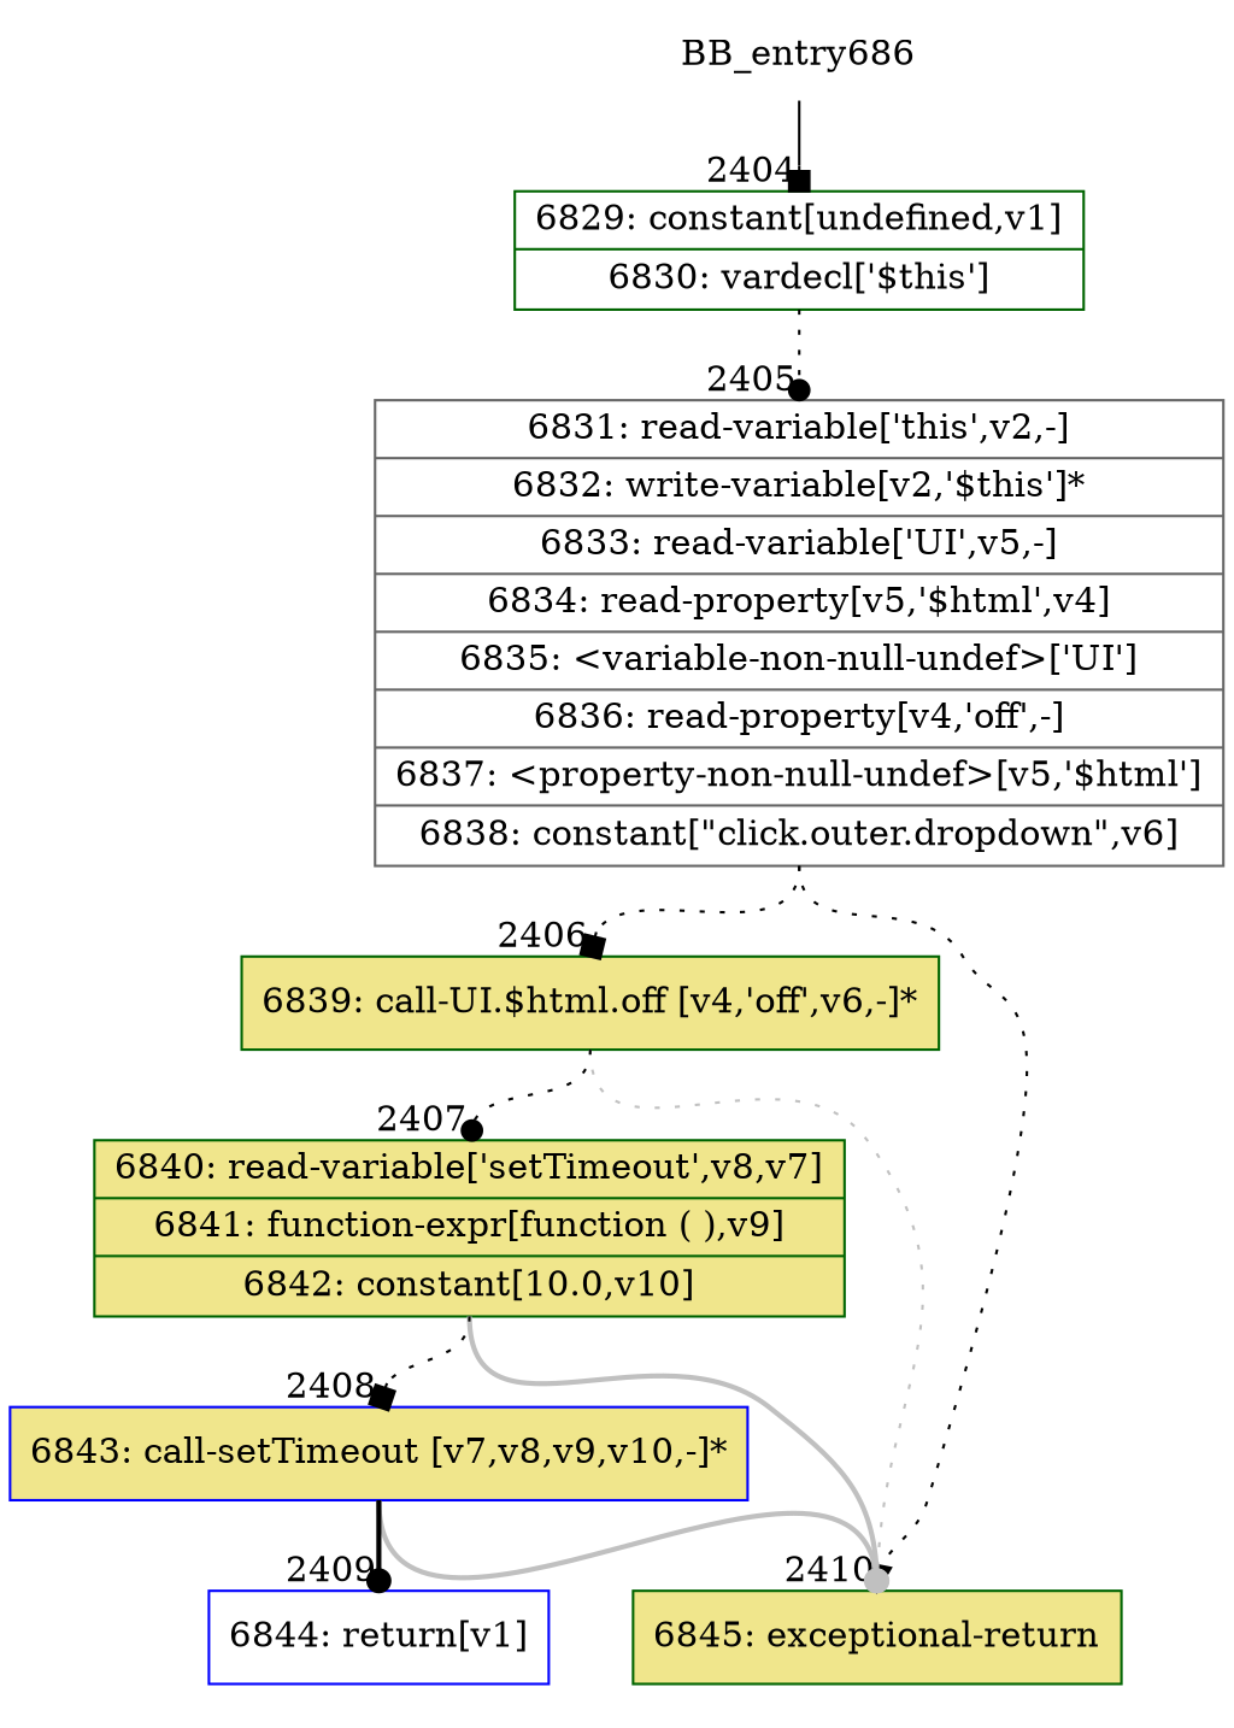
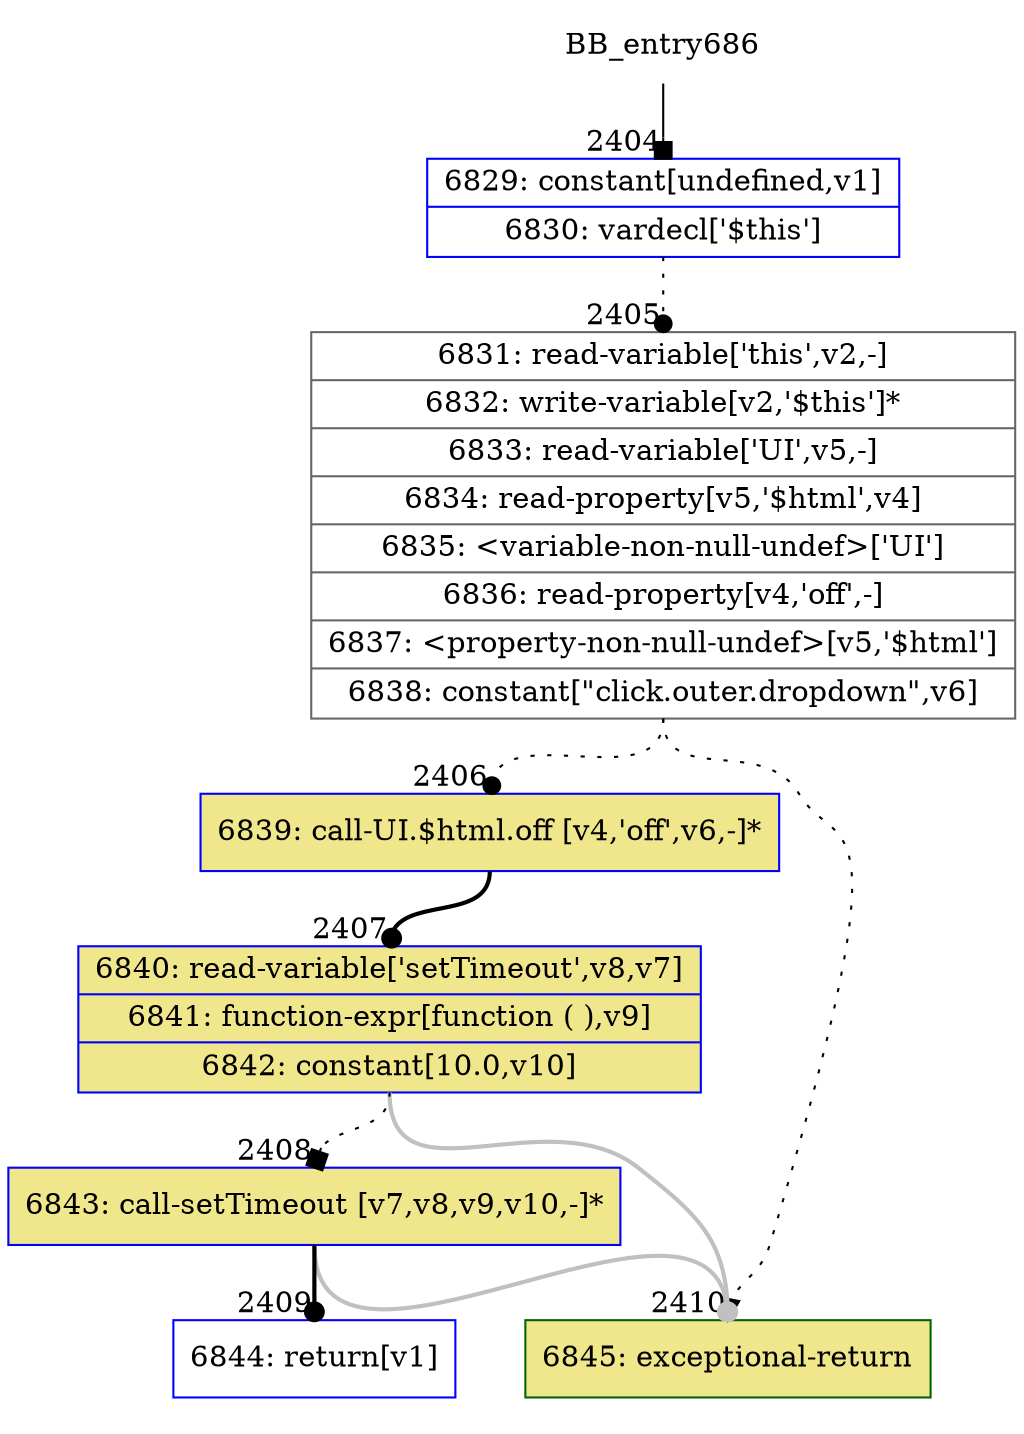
  digraph {
    rankdir=TD
    node [color=blue fillcolor=white shape=record style=filled]
    edge [arrowhead=dot headport=n style=dotted tailport=s]
    n1 [color=darkorange label=BB_entry686 shape=none]
-   n2 [color=darkgreen label="{6829: constant[undefined,v1]|6830: vardecl['$this']}"]
+   n2 [label="{6829: constant[undefined,v1]|6830: vardecl['$this']}"]
    n3 [color=gray40 label="{6831: read-variable['this',v2,-]|6832: write-variable[v2,'$this']*|6833: read-variable['UI',v5,-]|6834: read-property[v5,'$html',v4]|6835: \<variable-non-null-undef\>['UI']|6836: read-property[v4,'off',-]|6837: \<property-non-null-undef\>[v5,'$html']|6838: constant[\"click.outer.dropdown\",v6]}"]
-   n4 [color=darkgreen fillcolor=khaki label="{6839: call-UI.$html.off [v4,'off',v6,-]*}"]
+   n4 [fillcolor=khaki label="{6839: call-UI.$html.off [v4,'off',v6,-]*}"]
    n5 [color=darkgreen fillcolor=khaki label="{6845: exceptional-return}"]
-   n6 [color=darkgreen fillcolor=khaki label="{6840: read-variable['setTimeout',v8,v7]|6841: function-expr[function ( ),v9]|6842: constant[10.0,v10]}"]
+   n6 [fillcolor=khaki label="{6840: read-variable['setTimeout',v8,v7]|6841: function-expr[function ( ),v9]|6842: constant[10.0,v10]}"]
    n7 [fillcolor=khaki label="{6843: call-setTimeout [v7,v8,v9,v10,-]*}"]
    n8 [label="{6844: return[v1]}"]
    n1 -> n2 [arrowhead=box headlabel="    2404" style=solid]
    n2 -> n3 [headlabel="      2405"]
-   n3 -> n4 [arrowhead=box headlabel="      2406"]
+   n3 -> n4 [headlabel="      2406"]
    n3 -> n5 [arrowhead=normal color=black headlabel="      2410"]
-   n4 -> n5 [color=gray]
-   n4 -> n6 [headlabel="      2407"]
+   n4 -> n6 [headlabel="      2407" style=bold]
    n6 -> n5 [color=gray style=bold]
    n6 -> n7 [arrowhead=box headlabel="      2408"]
    n7 -> n5 [color=gray style=bold]
    n7 -> n8 [headlabel="      2409" style=bold]
  }
